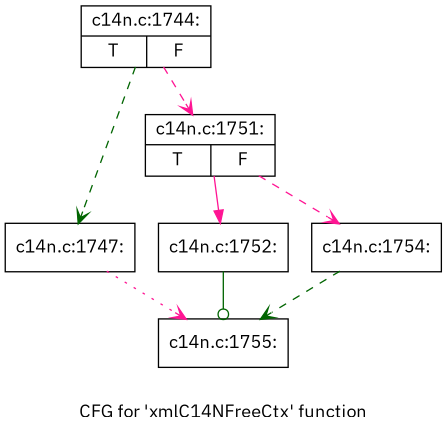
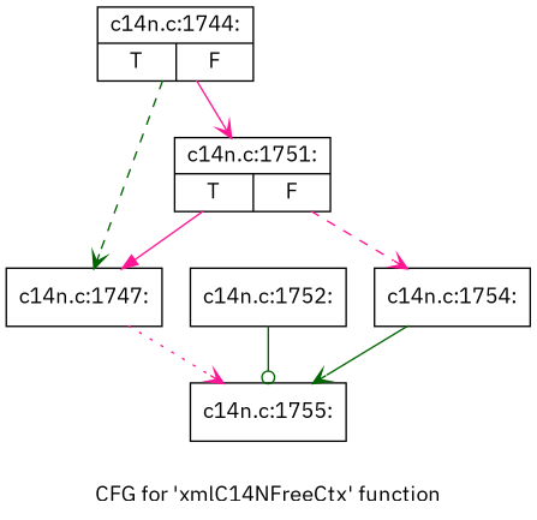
  digraph {
    fontname="IBM Plex Sans"
    label="CFG for 'xmlC14NFreeCtx' function"
    node [fontname="IBM Plex Sans" shape=record]
    edge [arrowhead=vee color=deeppink fontname="IBM Plex Sans" style=dashed]
    n1 [label="{c14n.c:1744:|{<s0>T|<s1>F}}"]
    n2 [label="{c14n.c:1747:}"]
    n3 [label="{c14n.c:1751:|{<s0>T|<s1>F}}"]
    n4 [label="{c14n.c:1755:}"]
    n5 [label="{c14n.c:1752:}"]
    n6 [label="{c14n.c:1754:}"]
    n1 -> n2 [color=darkgreen]
-   n1 -> n3
+   n1 -> n3 [style=solid]
    n2 -> n4 [style=dotted]
-   n3 -> n5 [arrowhead=normal style=solid]
+   n3 -> n2 [arrowhead=normal style=solid]
    n3 -> n6
    n5 -> n4 [arrowhead=odot color=darkgreen style=solid]
-   n6 -> n4 [color=darkgreen]
+   n6 -> n4 [color=darkgreen style=solid]
  }
